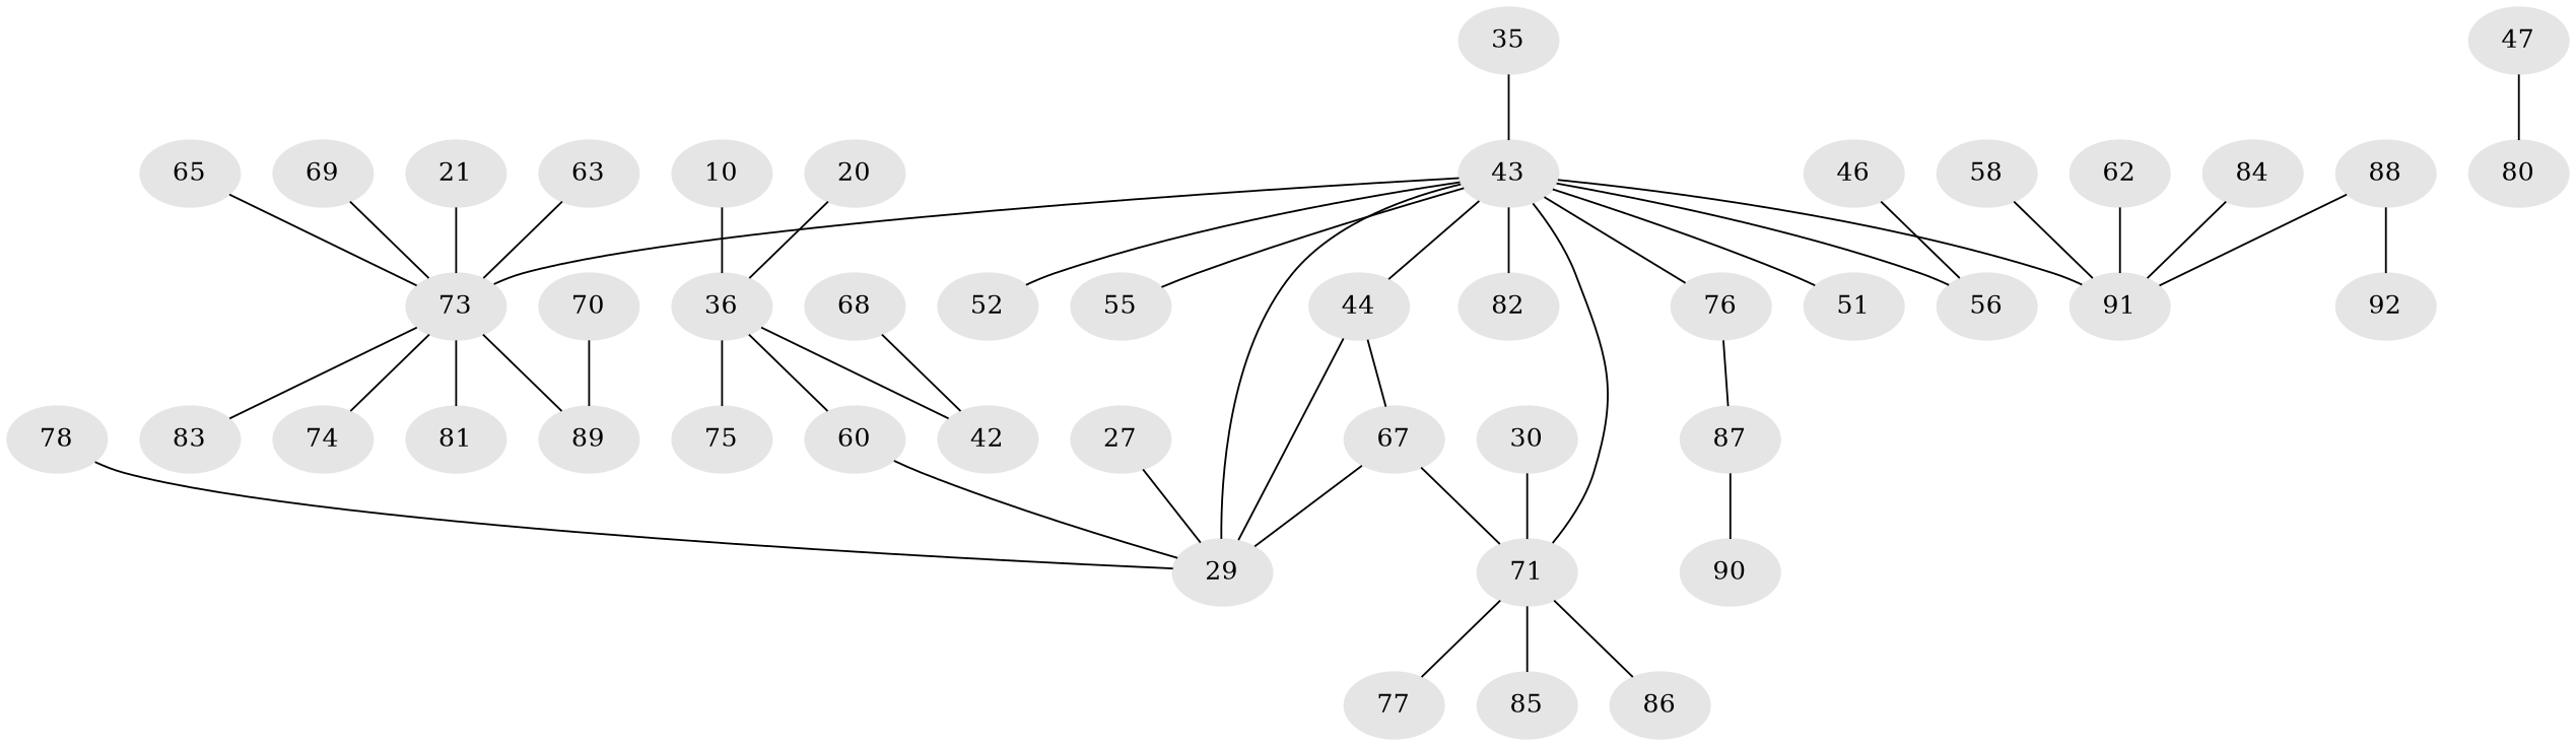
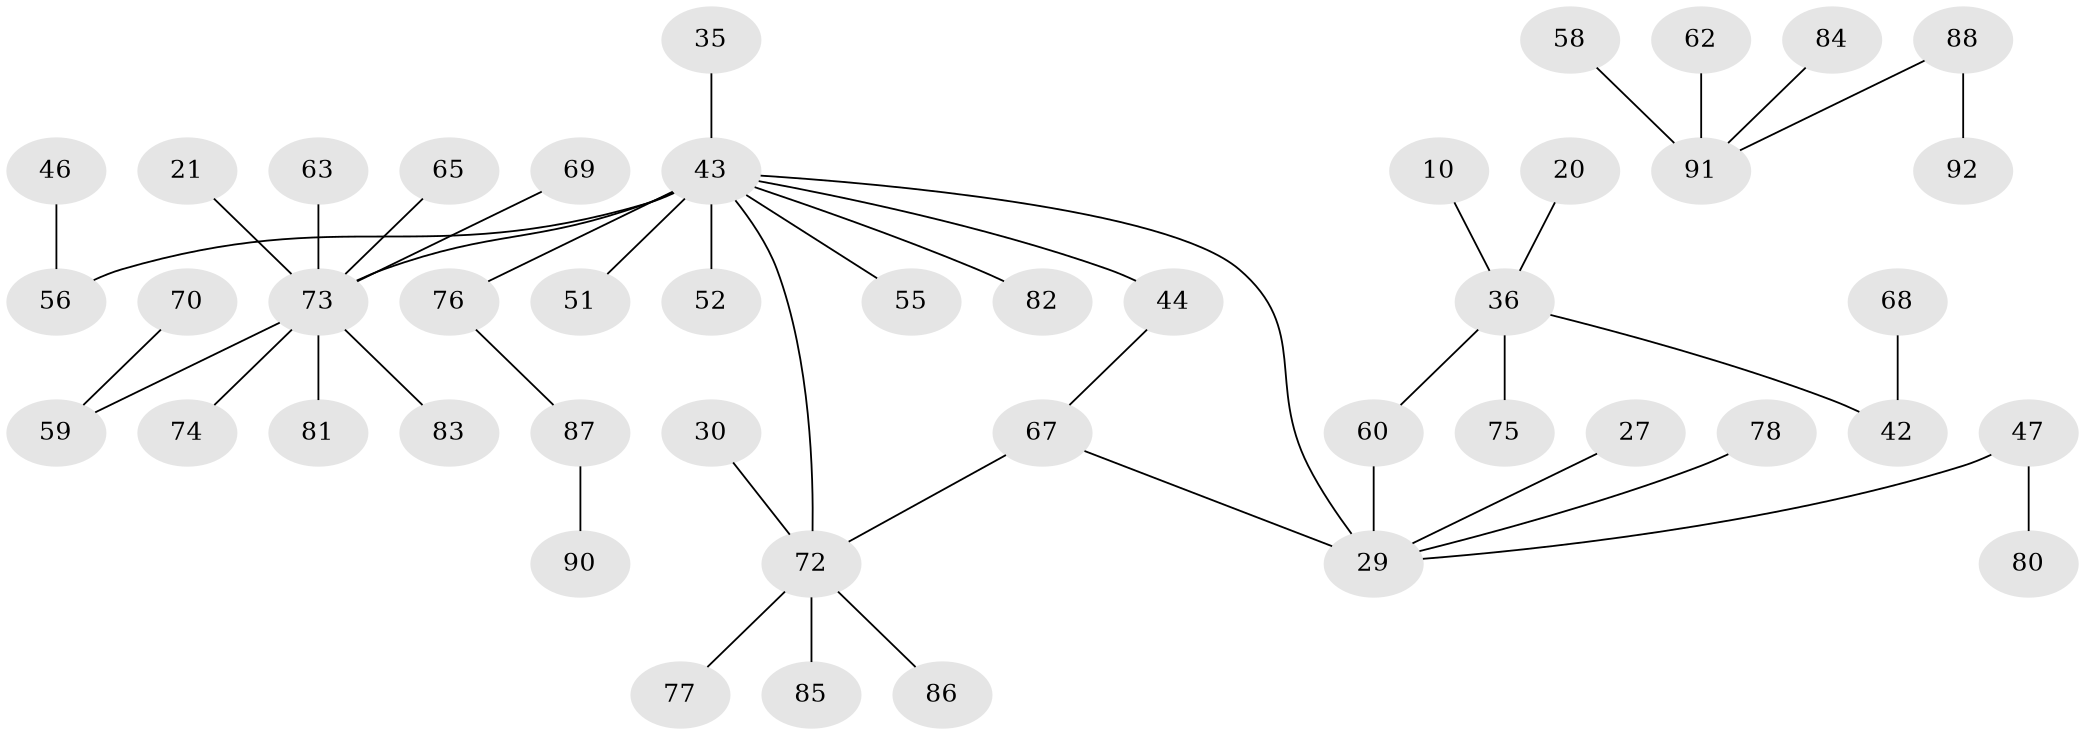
  graph {
    node [color=gray90 style=filled]
    36 [super="+8+19"]
    60
    n3 [label=42 super="+61"]
    75
    10
    20
    73 [super="+48+53"]
-   89 [super="+59"]
+   89 [super="+59" label=59]
    74
    81
    83
    21
    n13 [label=29 super="+41+31"]
    27
-   71 [super="+33"]
+   71 [super="+33" label=72]
    77
    85
    86
    30
    43 [super="+15+24"]
    44 [super="+32"]
    51
    52 [super="+42"]
    55
    56 [super="+26"]
    76 [super="+49"]
    82
    91 [super="+3+12"]
    35
    67 [super="+45"]
    87
    46
    47 [super="+37"]
    80
    58 [super="+39"]
    62
    63 [super="+50"]
    65
    68
    69
    70
    90
    78
    84 [super="+66"]
    88 [super="+64"]
    92
    36 -- 60
    36 -- n3
    36 -- 75
    60 -- n13
    10 -- 36
    20 -- 36
    73 -- 89
    73 -- 74
    73 -- 81
    73 -- 83
    21 -- 73
    27 -- n13
    71 -- 77
    71 -- 85
    71 -- 86
    30 -- 71
    43 -- 73 [weight=3]
    43 -- n13 [weight=3]
    43 -- 71 [weight=2]
    43 -- 44
    43 -- 51
    43 -- 52
    43 -- 55
    43 -- 56 [weight=2]
    43 -- 76 [weight=2]
    43 -- 82
-   43 -- 91 [weight=2]
    44 -- 67
    76 -- 87
    35 -- 43
    67 -- n13
    67 -- 71 [weight=2]
    87 -- 90
    46 -- 56
-   44 -- n13 [weight=2]
+   47 -- n13 [weight=2]
    47 -- 80 [weight=2]
    58 -- 91 [weight=2]
    62 -- 91 [weight=2]
    63 -- 73
    65 -- 73
    68 -- n3
    69 -- 73
    70 -- 89
    78 -- n13
    84 -- 91
    88 -- 91
    88 -- 92
  }
